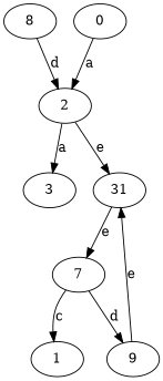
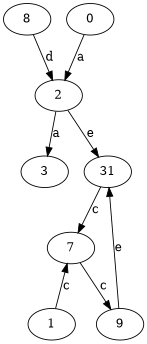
  strict digraph {
    2
    3
    n3 [label=31]
    8
    7
    9
    0
    1
    2 -> 3 [label=a]
    2 -> n3 [label=e]
-   n3 -> 7 [label=e]
+   n3 -> 7 [label=c]
    8 -> 2 [label=d]
-   7 -> 9 [label=d]
+   7 -> 9 [label=c]
    9 -> n3 [label=e]
    0 -> 2 [label=a]
-   7 -> 1 [label=c]
+   1 -> 7 [label=c]
  }
